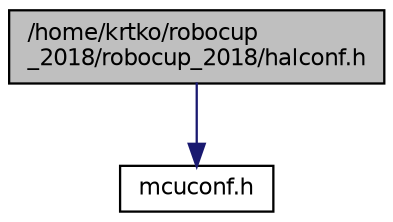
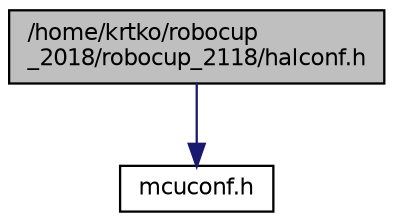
  digraph {
    node [color=black fontname=Helvetica fontsize=10 shape=record style=filled]
-   n1 [fillcolor=grey75 fontcolor=black height=0.2 label="/home/krtko/robocup\l_2018/robocup_2018/halconf.h" width=0.4]
+   n1 [fillcolor=grey75 fontcolor=black height=0.2 label="/home/krtko/robocup\l_2018/robocup_2118/halconf.h" width=0.4]
    n2 [fillcolor=white height=0.2 label="mcuconf.h" width=0.4]
    n1 -> n2 [color=midnightblue fontname=Helvetica fontsize=10 labelfontname=Helvetica labelfontsize=10 style=solid]
  }
